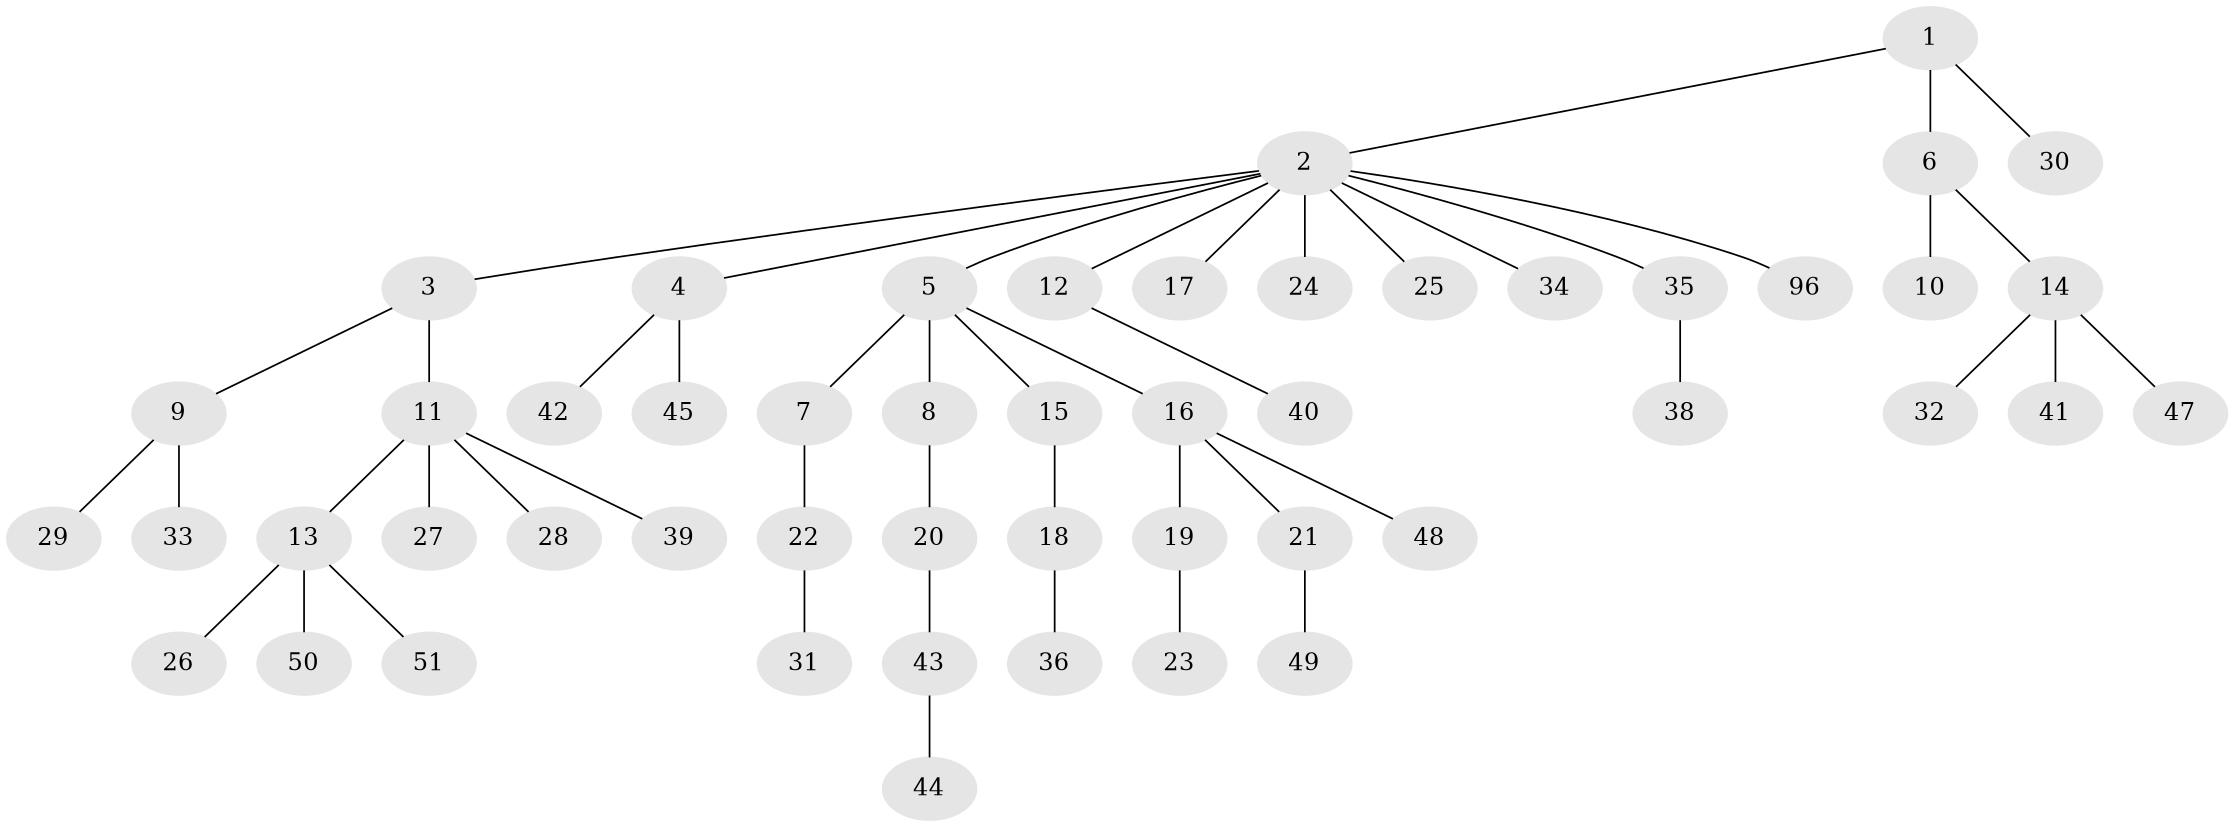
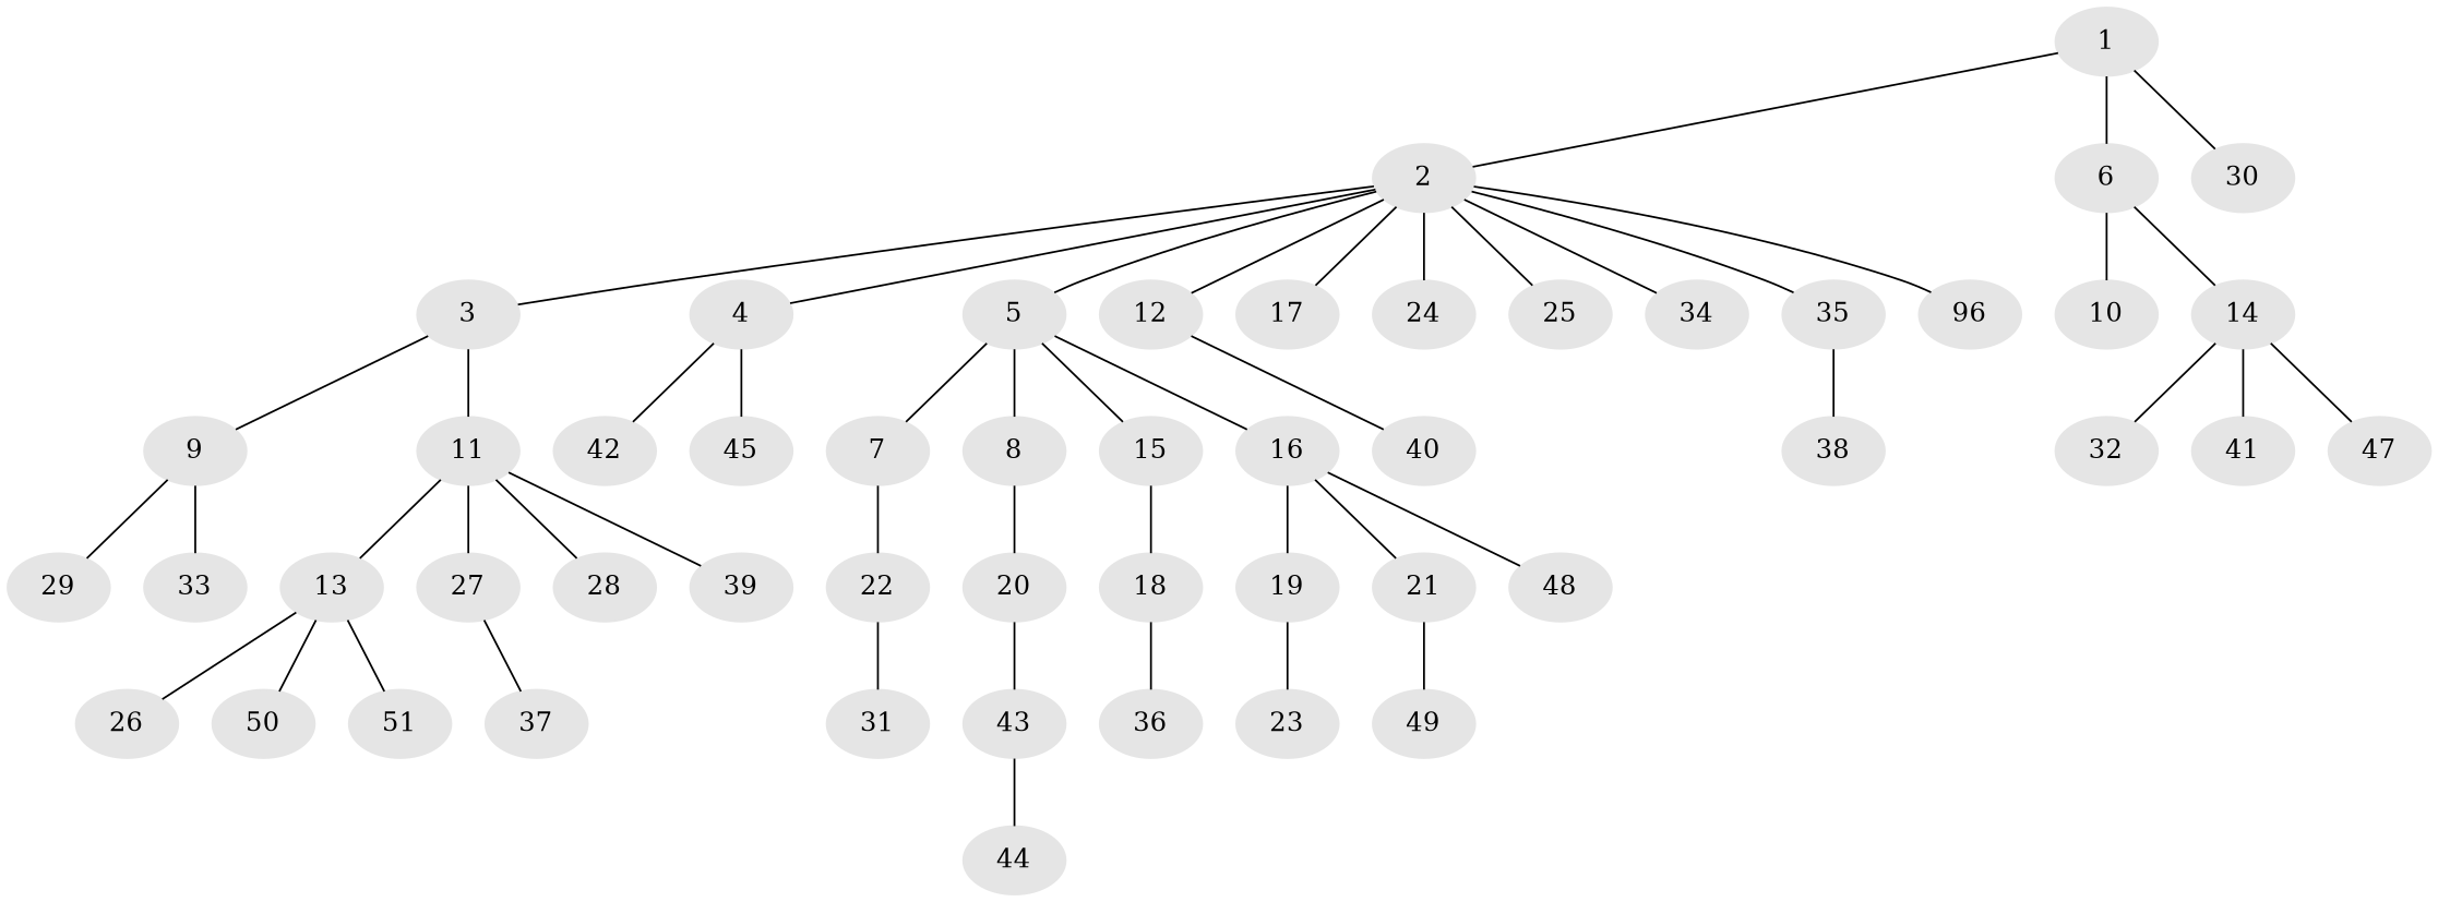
  graph {
    node [color=gray90 style=filled]
    1
    2
    6
    30
    3
    4
    5
    12
    17
    24
    25
    34
    35
    n14 [label=96]
    10
    14
    9
    11
    42
    45
    7
    8
    15
    16
    40
    38
    29
    33
    13
    27
    28
    39
    22
    20
    18
    19
    21
    48
    32
    41
    47
    31
    43
    26
    50
    51
+   37
    36
    23
    49
    44
    1 -- 2
    1 -- 6
    1 -- 30
    2 -- 3
    2 -- 4
    2 -- 5
    2 -- 12
    2 -- 17
    2 -- 24
    2 -- 25
    2 -- 34
    2 -- 35
    2 -- n14
    6 -- 10
    6 -- 14
    3 -- 9
    3 -- 11
    4 -- 42
    4 -- 45
    5 -- 7
    5 -- 8
    5 -- 15
    5 -- 16
    12 -- 40
    35 -- 38
    14 -- 32
    14 -- 41
    14 -- 47
    9 -- 29
    9 -- 33
    11 -- 13
    11 -- 27
    11 -- 28
    11 -- 39
    7 -- 22
    8 -- 20
    15 -- 18
    16 -- 19
    16 -- 21
    16 -- 48
    13 -- 26
    13 -- 50
    13 -- 51
+   27 -- 37
    22 -- 31
    20 -- 43
    18 -- 36
    19 -- 23
    21 -- 49
    43 -- 44
  }
